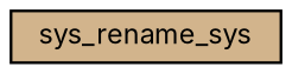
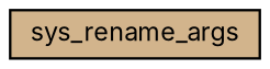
  digraph {
    rankdir=LR
    fontname=Inter
-   n1 [color=black fillcolor=tan fontname=Inter fontsize=10 height=0.2 label=sys_rename_sys shape=box style=filled width=0.4]
+   n1 [color=black fillcolor=tan fontname=Inter fontsize=10 height=0.2 label=sys_rename_args shape=box style=filled width=0.4]
  }
